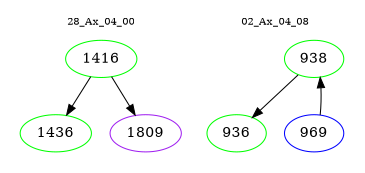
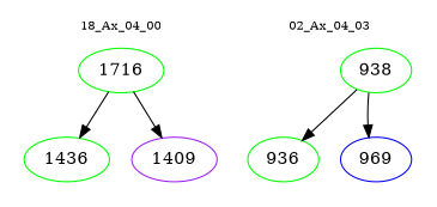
  digraph {
    node [color=green]
    edge [color=black]
-   n1 [label=1416]
+   n1 [label=1716]
    n2 [label=1436]
-   n3 [color=purple label=1809]
+   n3 [color=purple label=1409]
    n4 [label=938]
    n5 [label=936]
    n6 [color=blue label=969]
    subgraph cluster_1 {
      color=white
      fontsize=10
-     label="28_Ax_04_00"
+     label="18_Ax_04_00"
      n1
      n2
      n3
    }
    subgraph cluster_2 {
      color=white
      fontsize=10
-     label="02_Ax_04_08"
+     label="02_Ax_04_03"
      n4
      n5
      n6
    }
    n1 -> n2
    n1 -> n3
    n4 -> n5
-   n6 -> n4
+   n4 -> n6
  }
